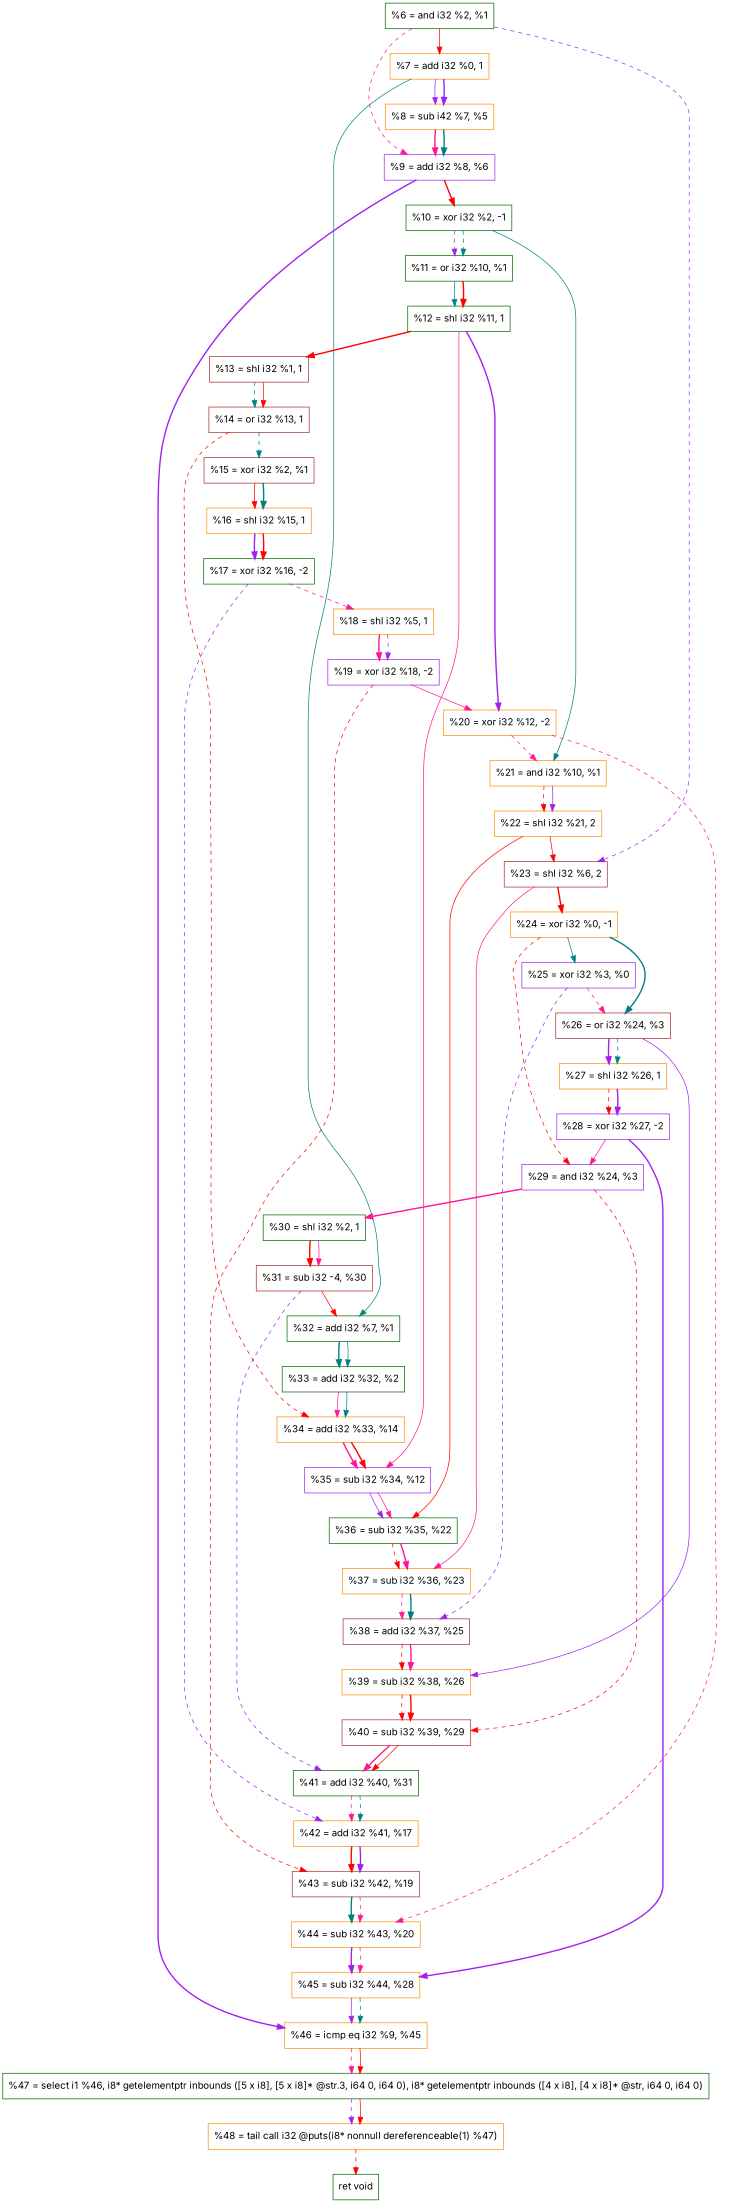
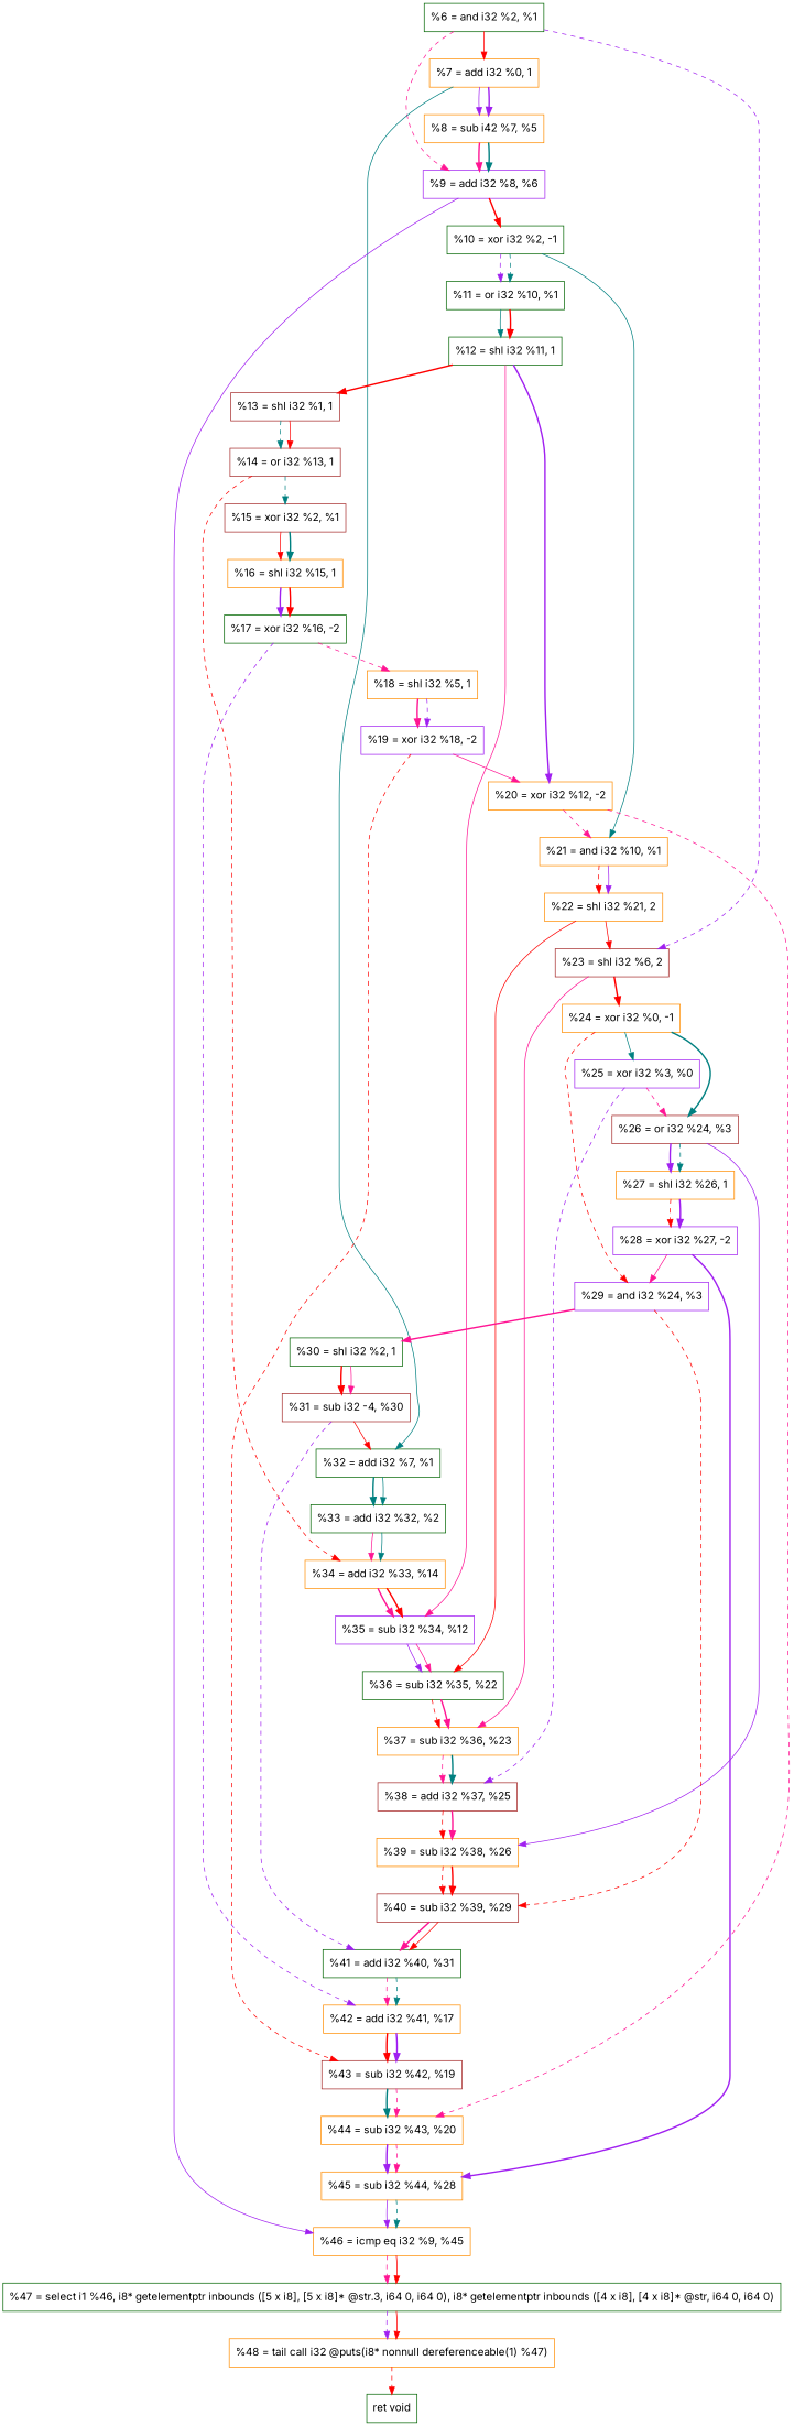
  digraph {
    fontname=Inter
    node [color=darkorange fontname=Inter shape=record]
    edge [color=red fontname=Inter style=dashed]
    n1 [color=darkgreen label="  %6 = and i32 %2, %1"]
    n2 [label="  %7 = add i32 %0, 1"]
    n3 [color=purple label="  %9 = add i32 %8, %6"]
    n4 [color=brown label="  %23 = shl i32 %6, 2"]
    n5 [label="%8 = sub i42 %7, %5"]
    n6 [label="  %18 = shl i32 %5, 1"]
    n7 [color=purple label="  %19 = xor i32 %18, -2"]
    n8 [color=darkgreen label="  %32 = add i32 %7, %1"]
    n9 [color=darkgreen label="  %10 = xor i32 %2, -1"]
    n10 [label="  %46 = icmp eq i32 %9, %45"]
    n11 [label="  %24 = xor i32 %0, -1"]
    n12 [label="  %37 = sub i32 %36, %23"]
    n13 [color=darkgreen label="  %33 = add i32 %32, %2"]
    n14 [color=darkgreen label="  %11 = or i32 %10, %1"]
    n15 [label="  %21 = and i32 %10, %1"]
    n16 [color=darkgreen label="  %47 = select i1 %46, i8* getelementptr inbounds ([5 x i8], [5 x i8]* @str.3, i64 0, i64 0), i8* getelementptr inbounds ([4 x i8], [4 x i8]* @str, i64 0, i64 0)"]
    n17 [color=darkgreen label="  %12 = shl i32 %11, 1"]
    n18 [label="  %22 = shl i32 %21, 2"]
    n19 [color=brown label="  %13 = shl i32 %1, 1"]
    n20 [label="  %20 = xor i32 %12, -2"]
    n21 [color=purple label="  %35 = sub i32 %34, %12"]
    n22 [color=brown label="  %14 = or i32 %13, 1"]
    n23 [label="  %44 = sub i32 %43, %20"]
    n24 [color=darkgreen label="  %36 = sub i32 %35, %22"]
    n25 [color=brown label="  %15 = xor i32 %2, %1"]
    n26 [label="  %34 = add i32 %33, %14"]
    n27 [label="  %16 = shl i32 %15, 1"]
    n28 [color=darkgreen label="  %17 = xor i32 %16, -2"]
    n29 [label="  %42 = add i32 %41, %17"]
    n30 [color=brown label="  %43 = sub i32 %42, %19"]
    n31 [label="  %45 = sub i32 %44, %28"]
    n32 [color=purple label="  %25 = xor i32 %3, %0"]
    n33 [color=brown label="  %26 = or i32 %24, %3"]
    n34 [color=purple label="  %29 = and i32 %24, %3"]
    n35 [color=brown label="  %38 = add i32 %37, %25"]
    n36 [label="  %27 = shl i32 %26, 1"]
    n37 [label="  %39 = sub i32 %38, %26"]
    n38 [color=darkgreen label="  %30 = shl i32 %2, 1"]
    n39 [color=brown label="  %40 = sub i32 %39, %29"]
    n40 [color=purple label="  %28 = xor i32 %27, -2"]
    n41 [color=brown label="  %31 = sub i32 -4, %30"]
    n42 [color=darkgreen label="  %41 = add i32 %40, %31"]
    n43 [label="  %48 = tail call i32 @puts(i8* nonnull dereferenceable(1) %47)"]
    n44 [color=darkgreen label="  ret void"]
    n1 -> n2 [style=solid]
    n1 -> n3 [color=deeppink]
    n1 -> n4 [color=purple]
    n2 -> n5 [color=purple style=solid]
    n2 -> n5 [color=purple style=bold]
    n2 -> n8 [color=teal style=solid]
    n3 -> n9 [style=bold]
-   n3 -> n10 [color=purple style=bold]
+   n3 -> n10 [color=purple style=solid]
    n4 -> n11 [style=bold]
    n4 -> n12 [color=deeppink style=solid]
    n5 -> n3 [color=deeppink style=bold]
    n5 -> n3 [color=teal style=bold]
    n6 -> n7 [color=deeppink style=bold]
    n6 -> n7 [color=purple]
    n7 -> n20 [color=deeppink style=solid]
    n7 -> n30
    n8 -> n13 [color=teal style=bold]
    n8 -> n13 [color=teal style=solid]
    n9 -> n14 [color=purple]
    n9 -> n14 [color=teal]
    n9 -> n15 [color=teal style=solid]
    n10 -> n16 [color=deeppink]
    n10 -> n16 [style=solid]
    n11 -> n32 [color=teal style=solid]
    n11 -> n33 [color=teal style=bold]
    n11 -> n34
    n12 -> n35 [color=deeppink]
    n12 -> n35 [color=teal style=bold]
    n13 -> n26 [color=deeppink style=solid]
    n13 -> n26 [color=teal style=solid]
    n14 -> n17 [color=teal style=solid]
    n14 -> n17 [style=bold]
    n15 -> n18
    n15 -> n18 [color=purple style=solid]
    n16 -> n43 [color=purple]
    n16 -> n43 [style=solid]
    n17 -> n19 [style=bold]
    n17 -> n20 [color=purple style=bold]
    n17 -> n21 [color=deeppink style=solid]
    n18 -> n4 [style=solid]
    n18 -> n24 [style=solid]
    n19 -> n22 [color=teal]
    n19 -> n22 [style=solid]
    n20 -> n15 [color=deeppink]
    n20 -> n23 [color=deeppink]
    n21 -> n24 [color=purple style=solid]
    n21 -> n24 [color=deeppink style=solid]
    n22 -> n25 [color=teal]
    n22 -> n26
    n23 -> n31 [color=purple style=bold]
    n23 -> n31 [color=deeppink]
    n24 -> n12
    n24 -> n12 [color=deeppink style=bold]
    n25 -> n27 [style=solid]
    n25 -> n27 [color=teal style=bold]
    n26 -> n21 [color=deeppink style=bold]
    n26 -> n21 [style=bold]
    n27 -> n28 [color=purple style=bold]
    n27 -> n28 [style=bold]
    n28 -> n6 [color=deeppink]
    n28 -> n29 [color=purple]
    n29 -> n30 [style=bold]
    n29 -> n30 [color=purple style=bold]
    n30 -> n23 [color=teal style=bold]
    n30 -> n23 [color=deeppink]
    n31 -> n10 [color=purple style=solid]
    n31 -> n10 [color=teal]
    n32 -> n33 [color=deeppink]
    n32 -> n35 [color=purple]
    n33 -> n36 [color=purple style=bold]
    n33 -> n36 [color=teal]
    n33 -> n37 [color=purple style=solid]
    n34 -> n38 [color=deeppink style=bold]
    n34 -> n39
    n35 -> n37
    n35 -> n37 [color=deeppink style=bold]
    n36 -> n40
    n36 -> n40 [color=purple style=bold]
    n37 -> n39
    n37 -> n39 [style=bold]
    n38 -> n41 [style=bold]
    n38 -> n41 [color=deeppink style=solid]
    n39 -> n42 [color=deeppink style=bold]
    n39 -> n42 [style=solid]
    n40 -> n31 [color=purple style=bold]
    n40 -> n34 [color=deeppink style=solid]
    n41 -> n8 [style=solid]
    n41 -> n42 [color=purple]
    n42 -> n29 [color=deeppink]
    n42 -> n29 [color=teal]
    n43 -> n44
  }
